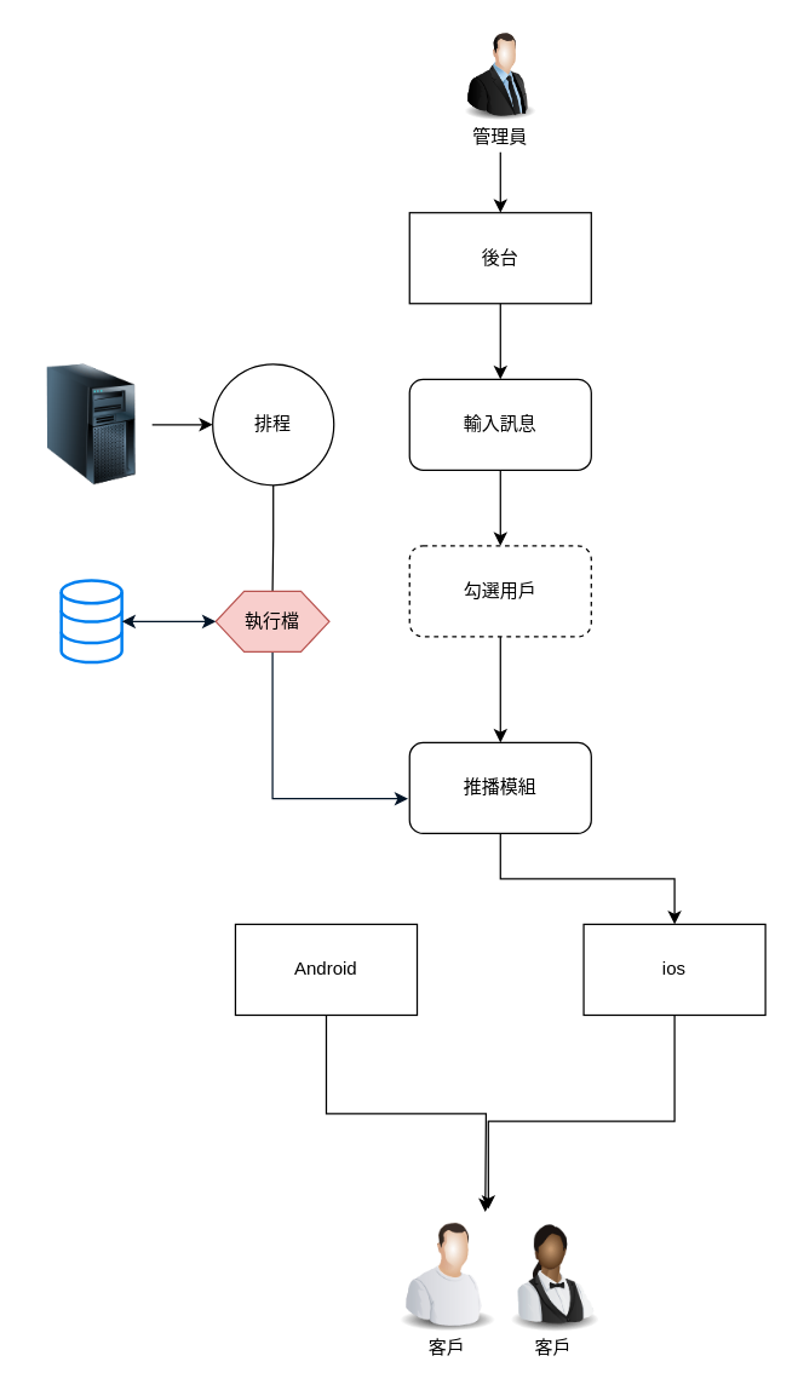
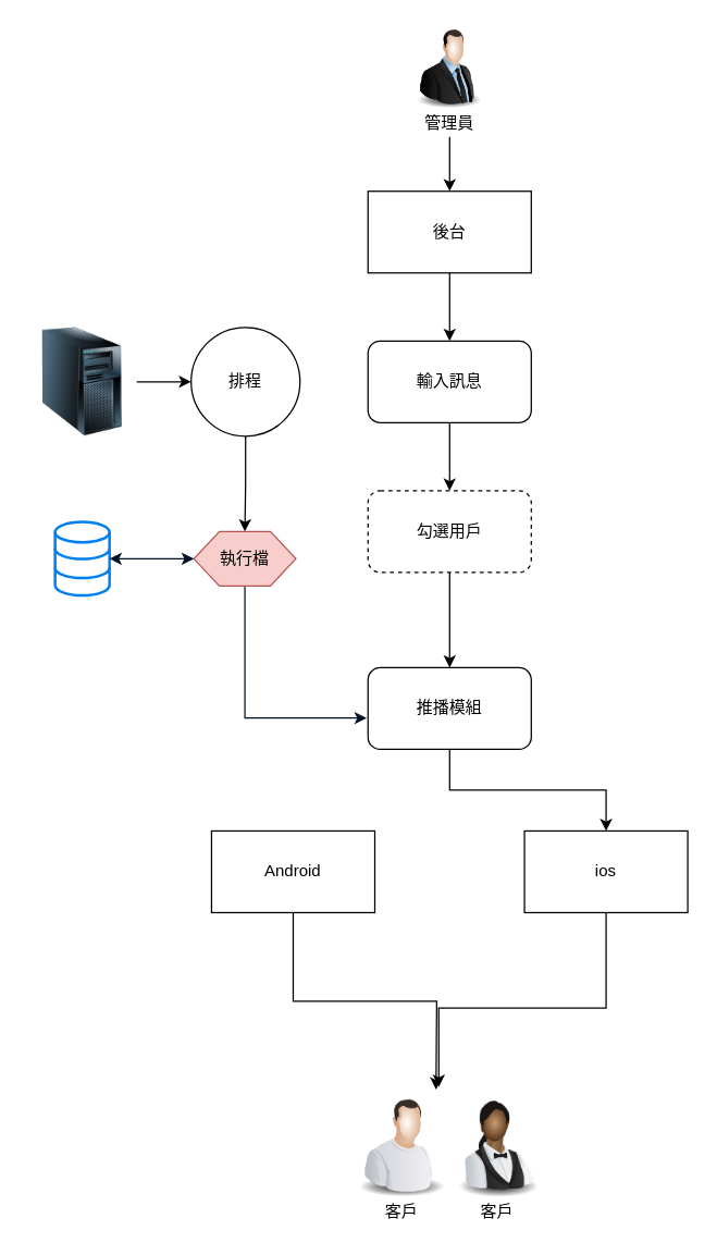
  <mxCell id="0" />
  <mxCell id="1" parent="0" />
  <mxCell id="2" style="edgeStyle=orthogonalEdgeStyle;rounded=0;orthogonalLoop=1;jettySize=auto;html=1;exitX=0.5;exitY=1;exitDx=0;exitDy=0;entryX=0.5;entryY=0;entryDx=0;entryDy=0;" edge="1" parent="1" source="3" target="11"><mxGeometry relative="1" as="geometry"><mxPoint x="370" y="560" as="targetPoint" /></mxGeometry></mxCell>
  <mxCell id="3" value="推播模組" style="rounded=1;whiteSpace=wrap;html=1;" vertex="1" parent="1"><mxGeometry x="270" y="490" width="120" height="60" as="geometry" /></mxCell>
  <mxCell id="4" style="edgeStyle=orthogonalEdgeStyle;rounded=0;orthogonalLoop=1;jettySize=auto;html=1;exitX=0.5;exitY=1;exitDx=0;exitDy=0;entryX=0.5;entryY=0;entryDx=0;entryDy=0;" edge="1" parent="1" source="5" target="7"><mxGeometry relative="1" as="geometry" /></mxCell>
  <mxCell id="5" value="輸入訊息" style="rounded=1;whiteSpace=wrap;html=1;" vertex="1" parent="1"><mxGeometry x="270" y="250" width="120" height="60" as="geometry" /></mxCell>
  <mxCell id="6" style="edgeStyle=orthogonalEdgeStyle;rounded=0;orthogonalLoop=1;jettySize=auto;html=1;exitX=0.5;exitY=1;exitDx=0;exitDy=0;" edge="1" parent="1" source="7" target="3"><mxGeometry relative="1" as="geometry" /></mxCell>
  <mxCell id="7" value="勾選用戶" style="rounded=1;whiteSpace=wrap;html=1;dashed=1;" vertex="1" parent="1"><mxGeometry x="270" y="360" width="120" height="60" as="geometry" /></mxCell>
  <mxCell id="8" style="edgeStyle=orthogonalEdgeStyle;rounded=0;orthogonalLoop=1;jettySize=auto;html=1;exitX=0.5;exitY=1;exitDx=0;exitDy=0;" edge="1" parent="1" source="9"><mxGeometry relative="1" as="geometry"><mxPoint x="320" y="800" as="targetPoint" /></mxGeometry></mxCell>
  <mxCell id="9" value="Android" style="rounded=0;whiteSpace=wrap;html=1;" vertex="1" parent="1"><mxGeometry x="155" y="610" width="120" height="60" as="geometry" /></mxCell>
  <mxCell id="10" style="edgeStyle=orthogonalEdgeStyle;rounded=0;orthogonalLoop=1;jettySize=auto;html=1;entryX=0.838;entryY=-0.025;entryDx=0;entryDy=0;entryPerimeter=0;" edge="1" parent="1" source="11" target="24"><mxGeometry relative="1" as="geometry"><Array as="points"><mxPoint x="445" y="740" /><mxPoint x="322" y="740" /></Array></mxGeometry></mxCell>
  <mxCell id="11" value="ios" style="rounded=0;whiteSpace=wrap;html=1;" vertex="1" parent="1"><mxGeometry x="385" y="610" width="120" height="60" as="geometry" /></mxCell>
  <mxCell id="12" style="edgeStyle=orthogonalEdgeStyle;rounded=0;orthogonalLoop=1;jettySize=auto;html=1;exitX=1;exitY=0.5;exitDx=0;exitDy=0;entryX=0;entryY=0.5;entryDx=0;entryDy=0;" edge="1" parent="1" source="13" target="15"><mxGeometry relative="1" as="geometry" /></mxCell>
  <mxCell id="13" value="" style="image;html=1;labelBackgroundColor=#ffffff;image=img/lib/clip_art/computers/Server_Tower_128x128.png" vertex="1" parent="1"><mxGeometry x="20" y="240" width="80" height="80" as="geometry" /></mxCell>
- <mxCell id="14" style="edgeStyle=orthogonalEdgeStyle;rounded=0;orthogonalLoop=1;jettySize=auto;html=1;exitX=0.5;exitY=1;exitDx=0;exitDy=0;entryX=0.5;entryY=0;entryDx=0;entryDy=0;endArrow=none;" edge="1" parent="1" source="15" target="30"><mxGeometry relative="1" as="geometry" /></mxCell>
+ <mxCell id="14" style="edgeStyle=orthogonalEdgeStyle;rounded=0;orthogonalLoop=1;jettySize=auto;html=1;exitX=0.5;exitY=1;exitDx=0;exitDy=0;entryX=0.5;entryY=0;entryDx=0;entryDy=0;" edge="1" parent="1" source="15" target="30"><mxGeometry relative="1" as="geometry" /></mxCell>
  <mxCell id="15" value="排程" style="ellipse;whiteSpace=wrap;html=1;aspect=fixed;" vertex="1" parent="1"><mxGeometry x="140" y="240" width="80" height="80" as="geometry" /></mxCell>
  <mxCell id="16" value="" style="group" vertex="1" connectable="0" parent="1"><mxGeometry x="300" y="20" width="60" height="80" as="geometry" /></mxCell>
  <mxCell id="17" value="" style="image;html=1;labelBackgroundColor=#ffffff;image=img/lib/clip_art/people/Suit_Man_128x128.png" vertex="1" parent="16"><mxGeometry width="60" height="60" as="geometry" /></mxCell>
  <mxCell id="18" value="管理員" style="text;html=1;strokeColor=none;fillColor=none;align=center;verticalAlign=middle;whiteSpace=wrap;rounded=0;" vertex="1" parent="16"><mxGeometry x="10" y="60" width="40" height="20" as="geometry" /></mxCell>
  <mxCell id="19" style="edgeStyle=orthogonalEdgeStyle;rounded=0;orthogonalLoop=1;jettySize=auto;html=1;exitX=0.5;exitY=1;exitDx=0;exitDy=0;entryX=0.5;entryY=0;entryDx=0;entryDy=0;" edge="1" parent="1" source="20" target="5"><mxGeometry relative="1" as="geometry" /></mxCell>
  <mxCell id="20" value="後台" style="rounded=0;whiteSpace=wrap;html=1;" vertex="1" parent="1"><mxGeometry x="270" y="140" width="120" height="60" as="geometry" /></mxCell>
  <mxCell id="21" style="edgeStyle=orthogonalEdgeStyle;rounded=0;orthogonalLoop=1;jettySize=auto;html=1;exitX=0.5;exitY=1;exitDx=0;exitDy=0;entryX=0.5;entryY=0;entryDx=0;entryDy=0;" edge="1" parent="1" source="18" target="20"><mxGeometry relative="1" as="geometry" /></mxCell>
  <mxCell id="22" value="" style="group" vertex="1" connectable="0" parent="1"><mxGeometry x="255" y="740" width="150" height="160" as="geometry" /></mxCell>
  <mxCell id="23" value="" style="group" vertex="1" connectable="0" parent="22"><mxGeometry width="80" height="100" as="geometry" /></mxCell>
  <mxCell id="24" value="" style="image;html=1;labelBackgroundColor=#ffffff;image=img/lib/clip_art/people/Worker_Man_128x128.png" vertex="1" parent="23"><mxGeometry y="60" width="80" height="80" as="geometry" /></mxCell>
  <mxCell id="25" value="客戶" style="text;html=1;strokeColor=none;fillColor=none;align=center;verticalAlign=middle;whiteSpace=wrap;rounded=0;" vertex="1" parent="23"><mxGeometry x="20" y="140" width="40" height="20" as="geometry" /></mxCell>
  <mxCell id="26" value="" style="group" vertex="1" connectable="0" parent="22"><mxGeometry x="70" y="60" width="80" height="100" as="geometry" /></mxCell>
  <mxCell id="27" value="" style="image;html=1;labelBackgroundColor=#ffffff;image=img/lib/clip_art/people/Waiter_Woman_Black_128x128.png" vertex="1" parent="26"><mxGeometry width="80" height="80" as="geometry" /></mxCell>
  <mxCell id="28" value="客戶" style="text;html=1;strokeColor=none;fillColor=none;align=center;verticalAlign=middle;whiteSpace=wrap;rounded=0;" vertex="1" parent="26"><mxGeometry x="20" y="80" width="40" height="20" as="geometry" /></mxCell>
  <mxCell id="29" style="edgeStyle=orthogonalEdgeStyle;rounded=0;orthogonalLoop=1;jettySize=auto;html=1;exitX=0.5;exitY=1;exitDx=0;exitDy=0;entryX=-0.008;entryY=0.617;entryDx=0;entryDy=0;entryPerimeter=0;strokeColor=#001326;" edge="1" parent="1" source="30" target="3"><mxGeometry relative="1" as="geometry" /></mxCell>
  <mxCell id="30" value="執行檔" style="shape=hexagon;perimeter=hexagonPerimeter2;whiteSpace=wrap;html=1;fillColor=#f8cecc;strokeColor=#b85450;" vertex="1" parent="1"><mxGeometry x="142" y="390" width="75" height="40" as="geometry" /></mxCell>
  <mxCell id="31" value="" style="html=1;verticalLabelPosition=bottom;align=center;labelBackgroundColor=#ffffff;verticalAlign=top;strokeWidth=2;strokeColor=#0080F0;shadow=0;dashed=0;shape=mxgraph.ios7.icons.data;" vertex="1" parent="1"><mxGeometry x="40" y="383" width="40" height="54" as="geometry" /></mxCell>
  <mxCell id="32" value="" style="endArrow=classic;startArrow=classic;html=1;strokeColor=#001326;exitX=1;exitY=0.5;exitDx=0;exitDy=0;exitPerimeter=0;entryX=0;entryY=0.5;entryDx=0;entryDy=0;" edge="1" parent="1" source="31" target="30"><mxGeometry width="50" height="50" relative="1" as="geometry"><mxPoint x="100" y="520" as="sourcePoint" /><mxPoint x="150" y="470" as="targetPoint" /></mxGeometry></mxCell>
